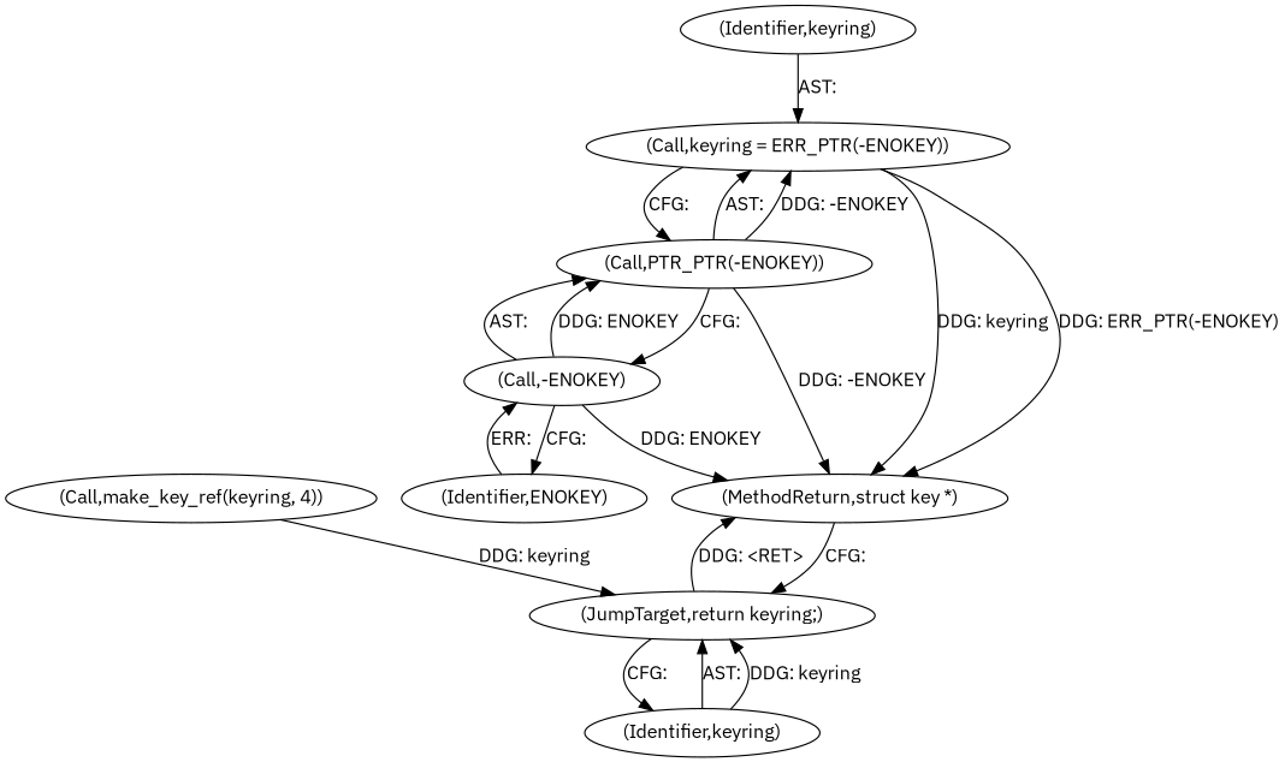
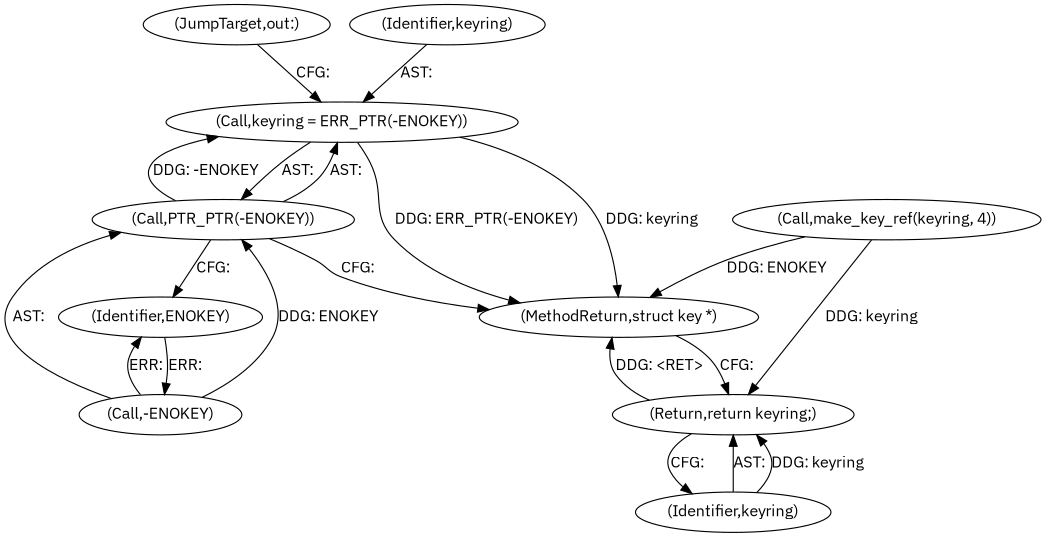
  digraph {
    fontname="IBM Plex Sans"
    node [fontname="IBM Plex Sans"]
    edge [fontname="IBM Plex Sans"]
    n1 [label="(Call,keyring = ERR_PTR(-ENOKEY))"]
    n2 [label="(Call,PTR_PTR(-ENOKEY))"]
    n3 [label="(MethodReturn,struct key *)"]
    n4 [label="(Call,-ENOKEY)"]
-   n5 [label="(JumpTarget,return keyring;)"]
+   n5 [label="(Return,return keyring;)"]
    n6 [label="(Identifier,keyring)"]
    n7 [label="(Identifier,ENOKEY)"]
+   n8 [label="(JumpTarget,out:)"]
    n9 [label="(Identifier,keyring)"]
    n10 [label="(Call,make_key_ref(keyring, 4))"]
-   n1 -> n2 [label="CFG: "]
+   n1 -> n2 [label="AST: "]
    n1 -> n3 [label="DDG: keyring"]
    n1 -> n3 [label="DDG: ERR_PTR(-ENOKEY)"]
    n2 -> n1 [label="AST: "]
    n2 -> n1 [label="DDG: -ENOKEY"]
-   n2 -> n3 [label="DDG: -ENOKEY"]
-   n2 -> n4 [label="CFG: "]
+   n2 -> n3 [label="CFG: "]
+   n2 -> n7 [label="CFG: "]
    n3 -> n5 [label="CFG: "]
    n4 -> n2 [label="AST: "]
    n4 -> n2 [label="DDG: ENOKEY"]
-   n4 -> n3 [label="DDG: ENOKEY"]
-   n4 -> n7 [label="CFG: "]
+   n10 -> n3 [label="DDG: ENOKEY"]
+   n4 -> n7 [label="ERR: "]
    n5 -> n3 [label="DDG: <RET>"]
    n5 -> n6 [label="CFG: "]
    n6 -> n5 [label="AST: "]
    n6 -> n5 [label="DDG: keyring"]
    n7 -> n4 [label="ERR: "]
+   n8 -> n1 [label="CFG: "]
    n9 -> n1 [label="AST: "]
    n10 -> n5 [label="DDG: keyring"]
  }
